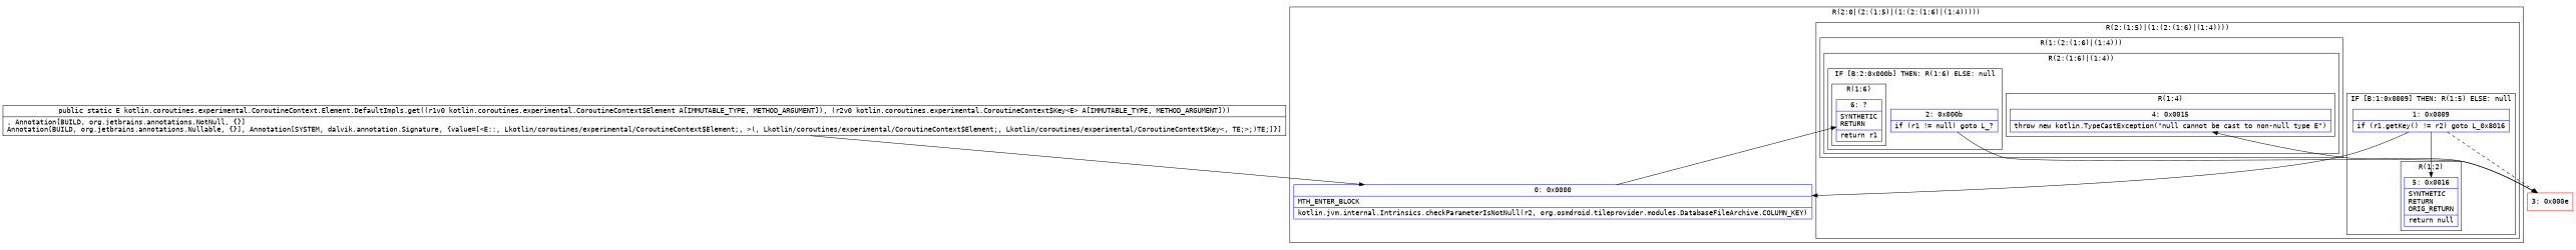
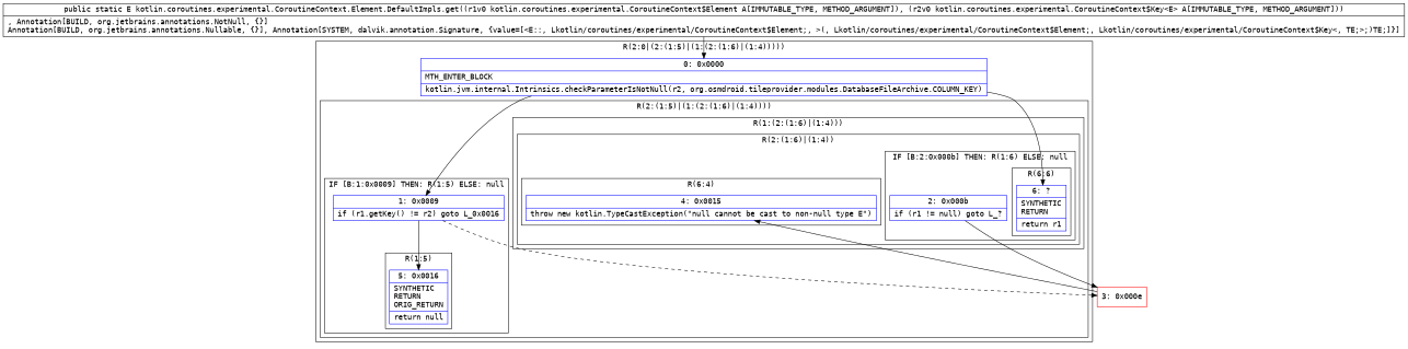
  digraph {
    fontname="DejaVu Sans Mono"
    node [color=blue fontname="DejaVu Sans Mono" shape=record]
    edge [fontname="DejaVu Sans Mono"]
    n1 [label="{5\:\ 0x0016|SYNTHETIC\lRETURN\lORIG_RETURN\l|return null\l}"]
-   n2 [label="{1\:\ 0x0009|if (r1.getKey() != r2) goto L_0x8016\l}"]
+   n2 [label="{1\:\ 0x0009|if (r1.getKey() != r2) goto L_0x0016\l}"]
    n3 [label="{6\:\ ?|SYNTHETIC\lRETURN\l|return r1\l}"]
    n4 [label="{2\:\ 0x000b|if (r1 != null) goto L_?\l}"]
    n5 [label="{4\:\ 0x0015|throw new kotlin.TypeCastException(\"null cannot be cast to non\-null type E\")\l}"]
    n6 [label="{0\:\ 0x0000|MTH_ENTER_BLOCK\l|kotlin.jvm.internal.Intrinsics.checkParameterIsNotNull(r2, org.osmdroid.tileprovider.modules.DatabaseFileArchive.COLUMN_KEY)\l}"]
    n7 [color=red label="{3\:\ 0x000e}"]
    n8 [label="{public static E kotlin.coroutines.experimental.CoroutineContext.Element.DefaultImpls.get((r1v0 kotlin.coroutines.experimental.CoroutineContext$Element A[IMMUTABLE_TYPE, METHOD_ARGUMENT]), (r2v0 kotlin.coroutines.experimental.CoroutineContext$Key\<E\> A[IMMUTABLE_TYPE, METHOD_ARGUMENT]))  | , Annotation[BUILD, org.jetbrains.annotations.NotNull, \{\}]\lAnnotation[BUILD, org.jetbrains.annotations.Nullable, \{\}], Annotation[SYSTEM, dalvik.annotation.Signature, \{value=[\<E::, Lkotlin\/coroutines\/experimental\/CoroutineContext$Element;, \>(, Lkotlin\/coroutines\/experimental\/CoroutineContext$Element;, Lkotlin\/coroutines\/experimental\/CoroutineContext$Key\<, TE;\>;)TE;]\}]\l}" color=""]
    subgraph cluster_1 {
      label="R(2:0|(2:(1:5)|(1:(2:(1:6)|(1:4)))))"
      n6
      subgraph cluster_2 {
        label="R(2:(1:5)|(1:(2:(1:6)|(1:4))))"
        subgraph cluster_3 {
          label="IF [B:1:0x0009] THEN: R(1:5) ELSE: null"
          n2
          subgraph cluster_4 {
-           label="R(1:2)"
+           label="R(1:5)"
            n1
          }
        }
        subgraph cluster_5 {
          label="R(1:(2:(1:6)|(1:4)))"
          subgraph cluster_6 {
            label="R(2:(1:6)|(1:4))"
            subgraph cluster_7 {
              label="IF [B:2:0x000b] THEN: R(1:6) ELSE: null"
              n4
              subgraph cluster_8 {
-               label="R(1:6)"
+               label="R(6:6)"
                n3
              }
            }
            subgraph cluster_9 {
-             label="R(1:4)"
+             label="R(6:4)"
              n5
            }
          }
        }
      }
    }
    n2 -> n1
    n2 -> n7 [style=dashed]
    n4 -> n7 [style=solid]
-   n2 -> n6
+   n6 -> n2
    n6 -> n3
    n7 -> n5
    n8 -> n6
  }
